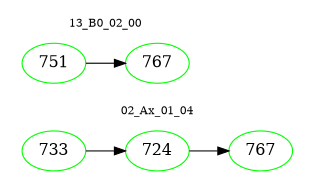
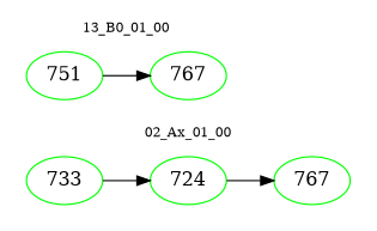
  digraph {
    rankdir=LR
    node [color=green]
    edge [color=black]
    n1 [label=733]
    n2 [label=724]
    n3 [label=767]
    n4 [label=751]
    n5 [label=767]
    subgraph cluster_1 {
      color=white
      fontsize=10
-     label="02_Ax_01_04"
+     label="02_Ax_01_00"
      n1
      n2
      n3
    }
    subgraph cluster_2 {
      color=white
      fontsize=10
-     label="13_B0_02_00"
+     label="13_B0_01_00"
      n4
      n5
    }
    n1 -> n2
    n2 -> n3
    n4 -> n5
  }
